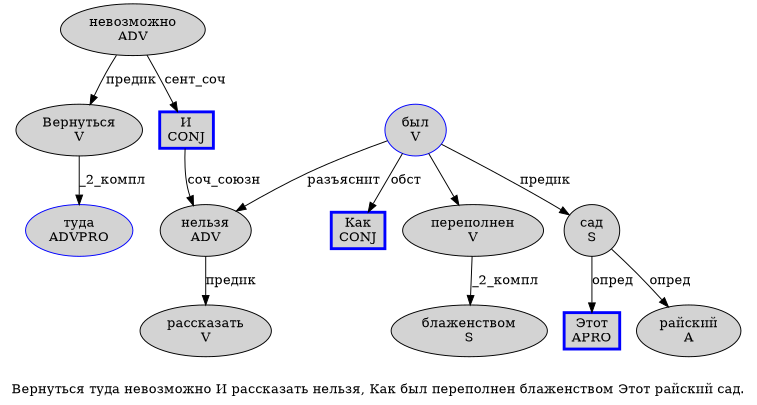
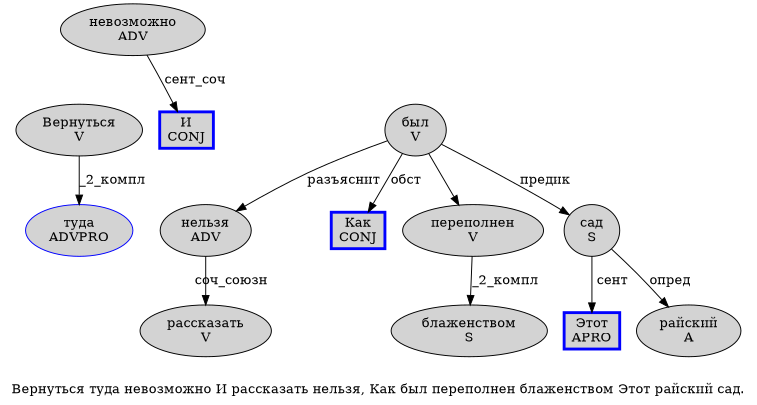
  digraph {
    label="Вернуться туда невозможно И рассказать нельзя, Как был переполнен блаженством Этот райский сад."
    node [fillcolor=lightgray penwidth=1 shape=ellipse style=filled]
    n1 [label="Вернуться\nV"]
    n2 [color=blue label="туда\nADVPRO"]
    n3 [label="невозможно\nADV"]
    n4 [color=blue label="И\nCONJ" penwidth=3 shape=box]
    n5 [label="нельзя\nADV"]
    n6 [label="рассказать\nV"]
-   n7 [label="был\nV" color=blue]
+   n7 [label="был\nV"]
    n8 [color=blue label="Как\nCONJ" penwidth=3 shape=box]
    n9 [label="переполнен\nV"]
    n10 [label="сад\nS"]
    n11 [label="блаженством\nS"]
    n12 [color=blue label="Этот\nAPRO" penwidth=3 shape=box]
    n13 [label="райский\nA"]
    n1 -> n2 [label="_2_компл"]
-   n3 -> n1 [label="предик"]
    n3 -> n4 [label="сент_соч"]
-   n4 -> n5 [label="соч_союзн"]
-   n5 -> n6 [label="предик"]
+   n5 -> n6 [label="соч_союзн"]
    n7 -> n5 [label="разъяснит"]
    n7 -> n8 [label="обст"]
    n7 -> n9
    n7 -> n10 [label="предик"]
    n9 -> n11 [label="_2_компл"]
-   n10 -> n12 [label="опред"]
+   n10 -> n12 [label="сент"]
    n10 -> n13 [label="опред"]
  }
